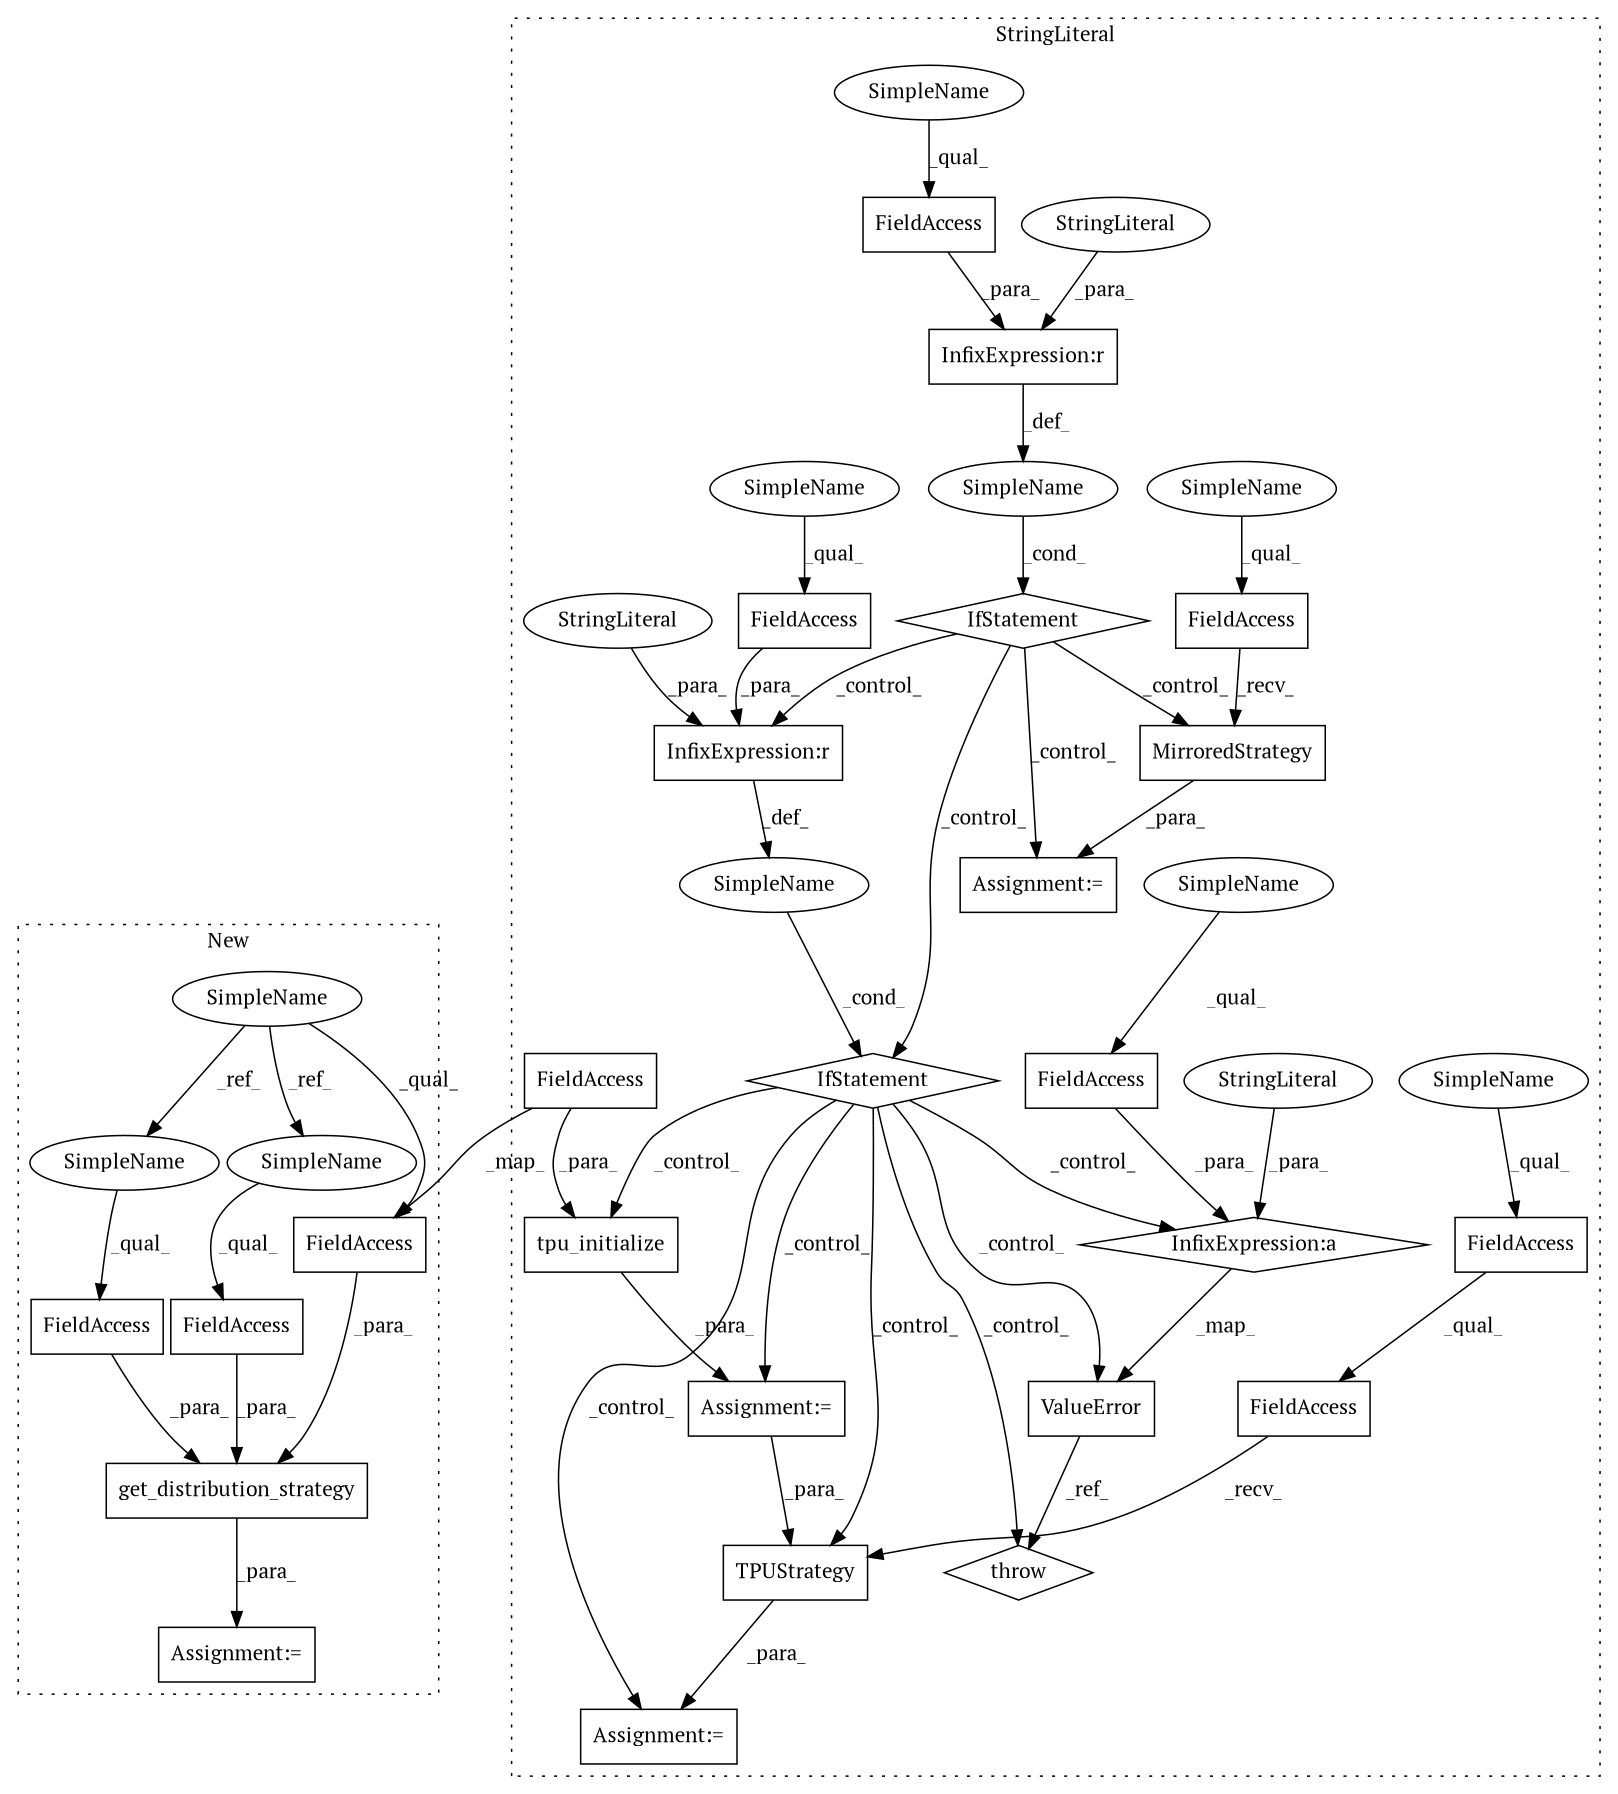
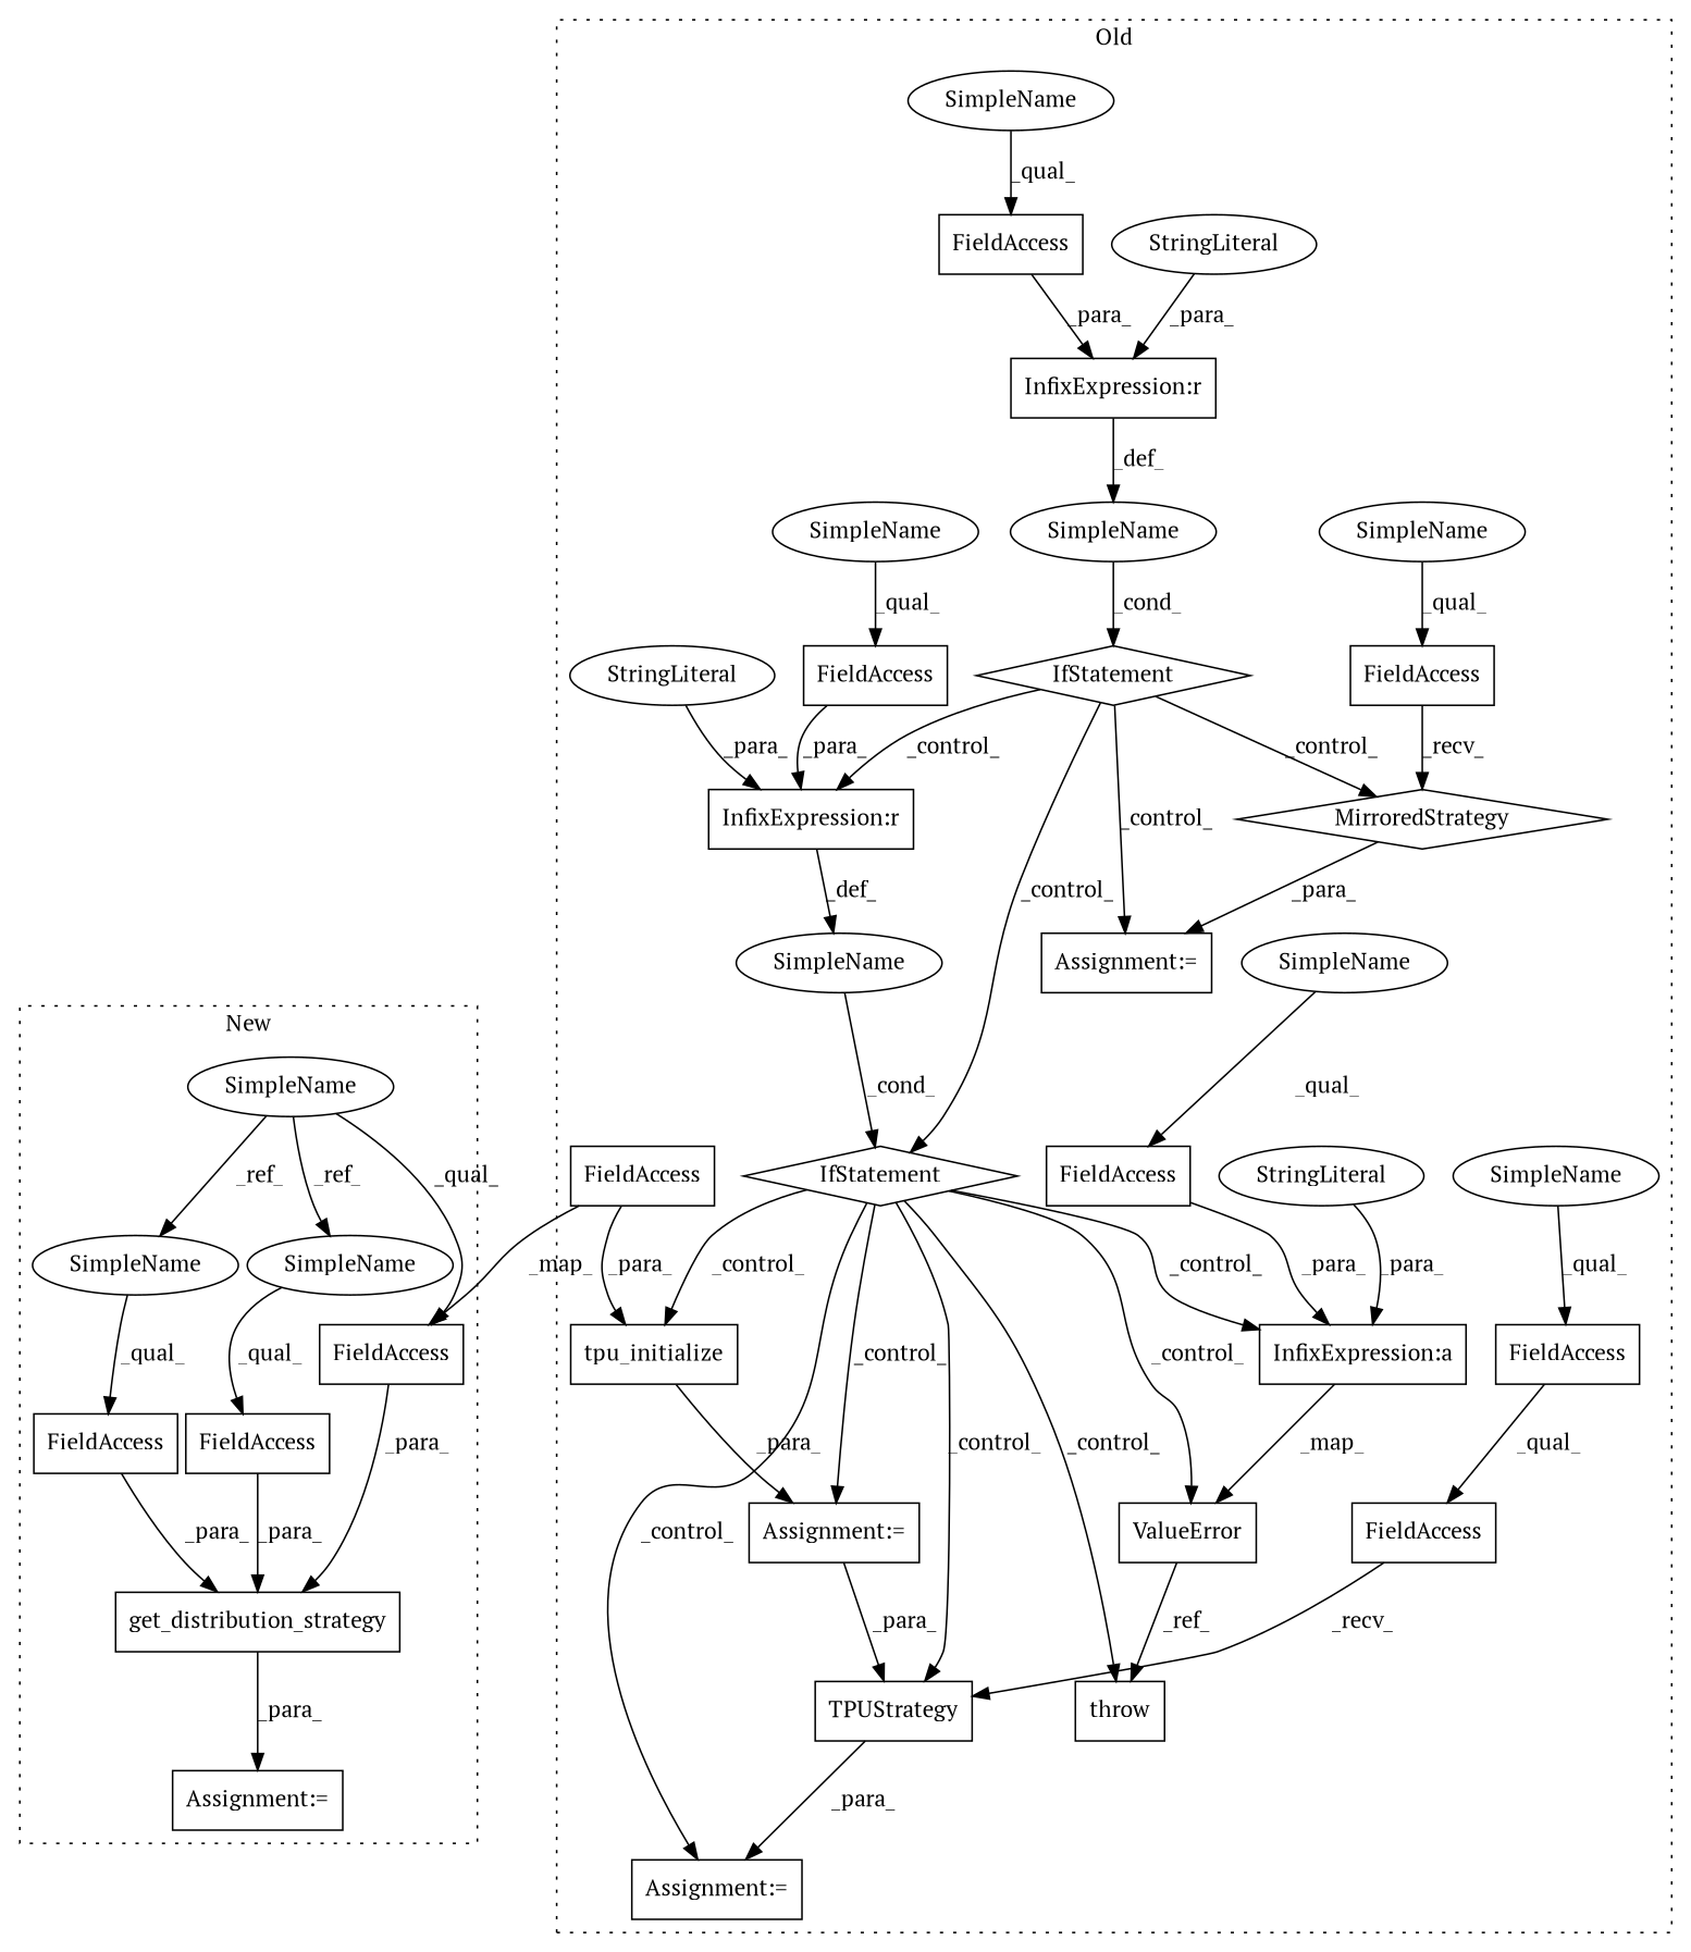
  digraph {
    fontname="PT Serif"
    node [a=42 fontname="PT Serif" l=5 s=10422 shape=box]
    edge [fontname="PT Serif"]
    n1 [a=25 l="4,2" label=IfStatement s="10313,10345" shape=diamond]
    n2 [label=SimpleName shape=ellipse l="" s=""]
    n3 [a=7 l=1 label="Assignment:=" s=10254]
    n4 [a=25 l="4,2" label=IfStatement s="10201,10236" shape=diamond]
    n5 [a=27 l=4 label="InfixExpression:r" s=10224]
    n6 [label=SimpleName shape=ellipse l="" s=""]
    n7 [a=7 l=1 label="Assignment:=" s=10371]
    n8 [a=27 l=4 label="InfixExpression:r" s=10336]
    n9 [a=32 l="12,1" label=TPUStrategy s="10457,10485"]
-   n10 [a=27 l=3 label="InfixExpression:a" s=10578 shape=diamond]
-   n11 [a=32 l=18 label=MirroredStrategy s=10277]
+   n10 [a=27 l=3 label="InfixExpression:a" s=10578]
+   n11 [a=32 l=18 label=MirroredStrategy s=10277 shape=diamond]
    n12 [a=45 l=53 label=StringLiteral s=10525 shape=ellipse]
    n13 [a=45 label=StringLiteral s=10340 shape=ellipse]
    n14 [a=45 l=8 label=StringLiteral s=10228 shape=ellipse]
-   n15 [a=53 l=6 label=throw s=10508 shape=diamond]
+   n15 [a=53 l=6 label=throw s=10508]
    n16 [a=22 l=34 label=FieldAccess]
    n17 [a=22 l=19 label=FieldAccess s=10205]
    n18 [a=22 l=19 label=FieldAccess s=10317]
    n19 [a=22 l=19 label=FieldAccess s=10581]
    n20 [a=22 l=21 label=FieldAccess s=10255]
    n21 [a=22 l=21 label=FieldAccess]
    n22 [a=32 l="11,1" label=ValueError s="10514,10600"]
    n23 [a=32 l="15,1" label=tpu_initialize s="10380,10404"]
    n24 [a=7 l=1 label="Assignment:=" s=10421]
    n25 [a=22 l=9 label=FieldAccess s=10395]
    n26 [label=SimpleName s=10205 shape=ellipse]
    n27 [label=SimpleName s=10581 shape=ellipse]
    n28 [label=SimpleName s=10317 shape=ellipse]
    n29 [l=10 label=SimpleName s=10255 shape=ellipse]
    n30 [l=10 label=SimpleName shape=ellipse]
    n31 [a=32 l="26,1" label=get_distribution_strategy s="10214,10292"]
    n32 [a=22 l=14 label=FieldAccess s=10268]
    n33 [a=22 l=27 label=FieldAccess s=10240]
    n34 [label=SimpleName s=9856 shape=ellipse]
    n35 [a=7 l=1 label="Assignment:=" s=10194]
    n36 [a=22 l=9 label=FieldAccess s=10283]
    n37 [label=SimpleName s=10268 shape=ellipse]
    n38 [label=SimpleName s=10240 shape=ellipse]
    subgraph cluster_1 {
-     label=StringLiteral
+     label=Old
      style=dotted
      n1
      n2
      n3
      n4
      n5
      n6
      n7
      n8
      n9
      n10
      n11
      n12
      n13
      n14
      n15
      n16
      n17
      n18
      n19
      n20
      n21
      n22
      n23
      n24
      n25
      n26
      n27
      n28
      n29
      n30
    }
    subgraph cluster_2 {
      label=New
      style=dotted
      n31
      n32
      n33
      n34
      n35
      n36
      n37
      n38
    }
    n1 -> n7 [label=_control_]
    n1 -> n9 [label=_control_]
    n1 -> n10 [label=_control_]
    n1 -> n15 [label=_control_]
    n1 -> n22 [label=_control_]
    n1 -> n23 [label=_control_]
    n1 -> n24 [label=_control_]
    n2 -> n4 [label=_cond_]
    n4 -> n1 [label=_control_]
    n4 -> n3 [label=_control_]
    n4 -> n8 [label=_control_]
    n4 -> n11 [label=_control_]
    n5 -> n2 [label=_def_]
    n6 -> n1 [label=_cond_]
    n7 -> n9 [label=_para_]
    n8 -> n6 [label=_def_]
    n9 -> n24 [label=_para_]
    n10 -> n22 [label=_map_]
    n11 -> n3 [label=_para_]
    n12 -> n10 [label=_para_]
    n13 -> n8 [label=_para_]
    n14 -> n5 [label=_para_]
    n16 -> n9 [label=_recv_]
    n17 -> n5 [label=_para_]
    n18 -> n8 [label=_para_]
    n19 -> n10 [label=_para_]
    n20 -> n11 [label=_recv_]
    n21 -> n16 [label=_qual_]
    n22 -> n15 [label=_ref_]
    n23 -> n7 [label=_para_]
    n25 -> n23 [label=_para_]
    n25 -> n36 [label=_map_]
    n26 -> n17 [label=_qual_]
    n27 -> n19 [label=_qual_]
    n28 -> n18 [label=_qual_]
    n29 -> n20 [label=_qual_]
    n30 -> n21 [label=_qual_]
    n31 -> n35 [label=_para_]
    n32 -> n31 [label=_para_]
    n33 -> n31 [label=_para_]
    n34 -> n36 [label=_qual_]
    n34 -> n37 [label=_ref_]
    n34 -> n38 [label=_ref_]
    n36 -> n31 [label=_para_]
    n37 -> n32 [label=_qual_]
    n38 -> n33 [label=_qual_]
  }
